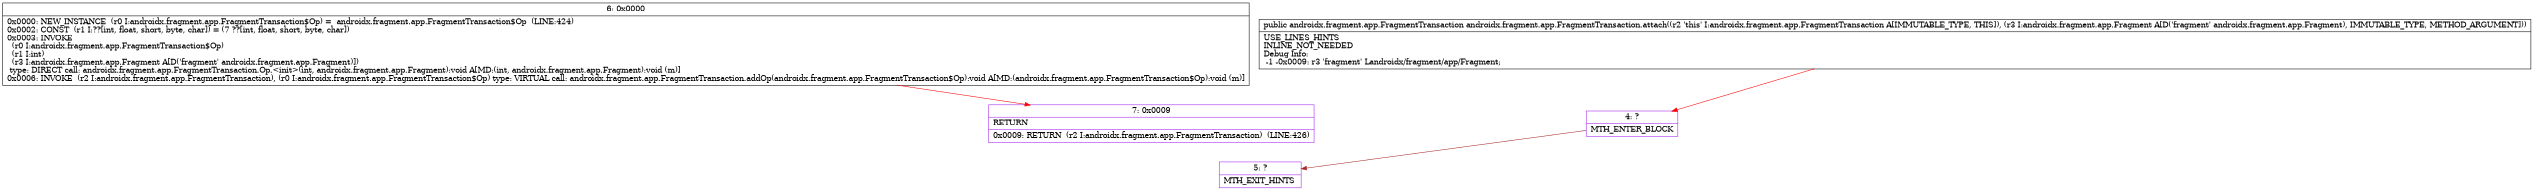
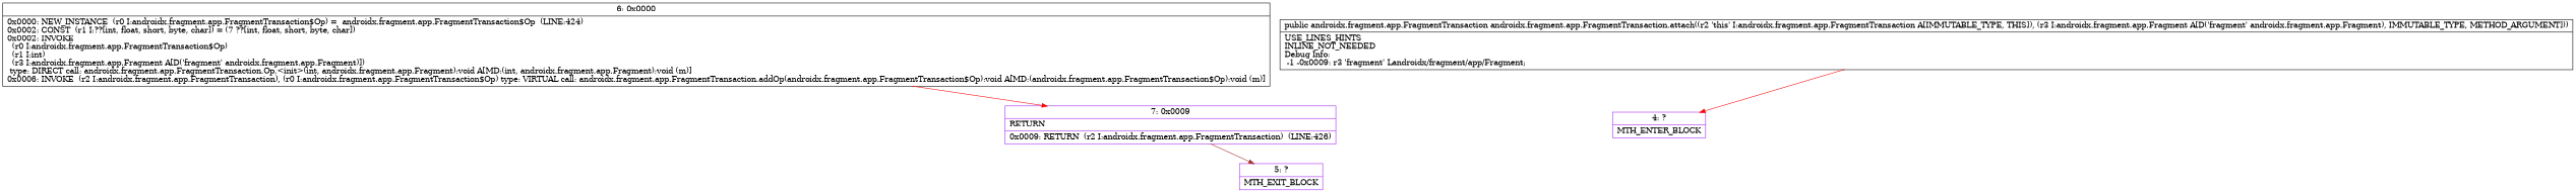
  digraph {
    node [color=purple shape=record]
    edge [color=red]
    n1 [label="{4\:\ ?|MTH_ENTER_BLOCK\l}"]
-   n2 [color=black label="{6\:\ 0x0000|0x0000: NEW_INSTANCE  (r0 I:androidx.fragment.app.FragmentTransaction$Op) =  androidx.fragment.app.FragmentTransaction$Op  (LINE:424)\l0x0002: CONST  (r1 I:??[int, float, short, byte, char]) = (7 ??[int, float, short, byte, char]) \l0x0003: INVOKE  \l  (r0 I:androidx.fragment.app.FragmentTransaction$Op)\l  (r1 I:int)\l  (r3 I:androidx.fragment.app.Fragment A[D('fragment' androidx.fragment.app.Fragment)])\l type: DIRECT call: androidx.fragment.app.FragmentTransaction.Op.\<init\>(int, androidx.fragment.app.Fragment):void A[MD:(int, androidx.fragment.app.Fragment):void (m)]\l0x0006: INVOKE  (r2 I:androidx.fragment.app.FragmentTransaction), (r0 I:androidx.fragment.app.FragmentTransaction$Op) type: VIRTUAL call: androidx.fragment.app.FragmentTransaction.addOp(androidx.fragment.app.FragmentTransaction$Op):void A[MD:(androidx.fragment.app.FragmentTransaction$Op):void (m)]\l}"]
+   n2 [color=black label="{6\:\ 0x0000|0x0000: NEW_INSTANCE  (r0 I:androidx.fragment.app.FragmentTransaction$Op) =  androidx.fragment.app.FragmentTransaction$Op  (LINE:424)\l0x0002: CONST  (r1 I:??[int, float, short, byte, char]) = (7 ??[int, float, short, byte, char]) \l0x0002: INVOKE  \l  (r0 I:androidx.fragment.app.FragmentTransaction$Op)\l  (r1 I:int)\l  (r3 I:androidx.fragment.app.Fragment A[D('fragment' androidx.fragment.app.Fragment)])\l type: DIRECT call: androidx.fragment.app.FragmentTransaction.Op.\<init\>(int, androidx.fragment.app.Fragment):void A[MD:(int, androidx.fragment.app.Fragment):void (m)]\l0x0006: INVOKE  (r2 I:androidx.fragment.app.FragmentTransaction), (r0 I:androidx.fragment.app.FragmentTransaction$Op) type: VIRTUAL call: androidx.fragment.app.FragmentTransaction.addOp(androidx.fragment.app.FragmentTransaction$Op):void A[MD:(androidx.fragment.app.FragmentTransaction$Op):void (m)]\l}"]
    n3 [label="{7\:\ 0x0009|RETURN\l|0x0009: RETURN  (r2 I:androidx.fragment.app.FragmentTransaction)  (LINE:426)\l}"]
-   n4 [label="{5\:\ ?|MTH_EXIT_HINTS\l}"]
+   n4 [label="{5\:\ ?|MTH_EXIT_BLOCK\l}"]
    n5 [color=black label="{public androidx.fragment.app.FragmentTransaction androidx.fragment.app.FragmentTransaction.attach((r2 'this' I:androidx.fragment.app.FragmentTransaction A[IMMUTABLE_TYPE, THIS]), (r3 I:androidx.fragment.app.Fragment A[D('fragment' androidx.fragment.app.Fragment), IMMUTABLE_TYPE, METHOD_ARGUMENT]))  | USE_LINES_HINTS\lINLINE_NOT_NEEDED\lDebug Info:\l  \-1 \-0x0009: r3 'fragment' Landroidx\/fragment\/app\/Fragment;\l}"]
    n2 -> n3
-   n1 -> n4 [color=brown]
+   n3 -> n4 [color=brown]
    n5 -> n1
  }
